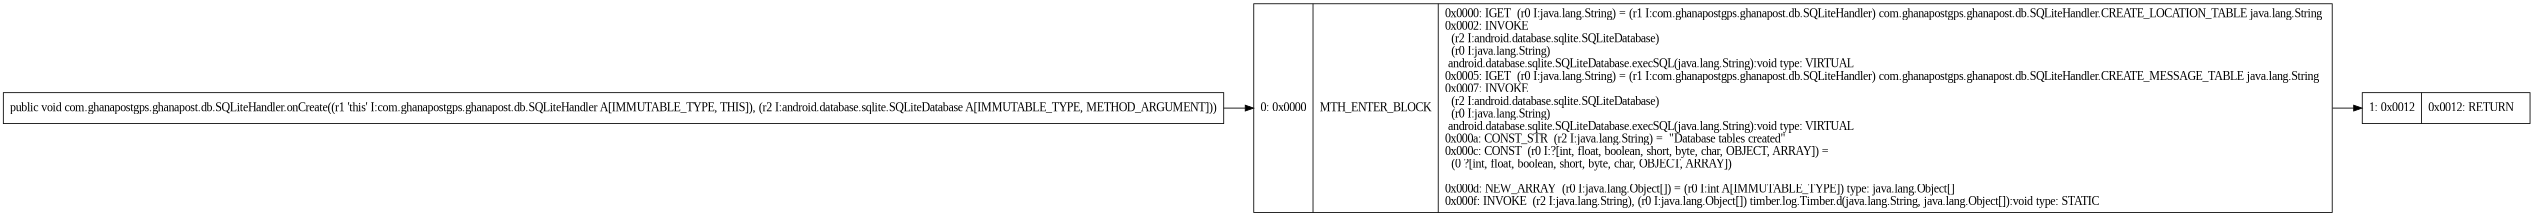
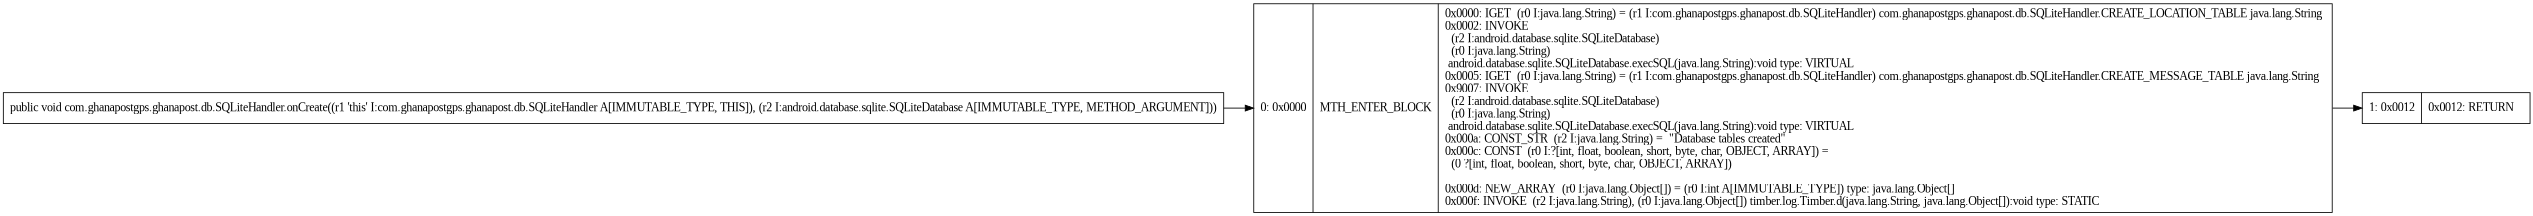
  digraph {
    rankdir=LR
    fontname="Liberation Serif"
    node [shape=record fontname="Liberation Serif"]
    edge [style=solid fontname="Liberation Serif"]
-   n1 [label="{0\:\ 0x0000|MTH_ENTER_BLOCK\l|0x0000: IGET  (r0 I:java.lang.String) = (r1 I:com.ghanapostgps.ghanapost.db.SQLiteHandler) com.ghanapostgps.ghanapost.db.SQLiteHandler.CREATE_LOCATION_TABLE java.lang.String \l0x0002: INVOKE  \l  (r2 I:android.database.sqlite.SQLiteDatabase)\l  (r0 I:java.lang.String)\l android.database.sqlite.SQLiteDatabase.execSQL(java.lang.String):void type: VIRTUAL \l0x0005: IGET  (r0 I:java.lang.String) = (r1 I:com.ghanapostgps.ghanapost.db.SQLiteHandler) com.ghanapostgps.ghanapost.db.SQLiteHandler.CREATE_MESSAGE_TABLE java.lang.String \l0x0007: INVOKE  \l  (r2 I:android.database.sqlite.SQLiteDatabase)\l  (r0 I:java.lang.String)\l android.database.sqlite.SQLiteDatabase.execSQL(java.lang.String):void type: VIRTUAL \l0x000a: CONST_STR  (r2 I:java.lang.String) =  \"Database tables created\" \l0x000c: CONST  (r0 I:?[int, float, boolean, short, byte, char, OBJECT, ARRAY]) = \l  (0 ?[int, float, boolean, short, byte, char, OBJECT, ARRAY])\l \l0x000d: NEW_ARRAY  (r0 I:java.lang.Object[]) = (r0 I:int A[IMMUTABLE_TYPE]) type: java.lang.Object[] \l0x000f: INVOKE  (r2 I:java.lang.String), (r0 I:java.lang.Object[]) timber.log.Timber.d(java.lang.String, java.lang.Object[]):void type: STATIC \l}"]
+   n1 [label="{0\:\ 0x0000|MTH_ENTER_BLOCK\l|0x0000: IGET  (r0 I:java.lang.String) = (r1 I:com.ghanapostgps.ghanapost.db.SQLiteHandler) com.ghanapostgps.ghanapost.db.SQLiteHandler.CREATE_LOCATION_TABLE java.lang.String \l0x0002: INVOKE  \l  (r2 I:android.database.sqlite.SQLiteDatabase)\l  (r0 I:java.lang.String)\l android.database.sqlite.SQLiteDatabase.execSQL(java.lang.String):void type: VIRTUAL \l0x0005: IGET  (r0 I:java.lang.String) = (r1 I:com.ghanapostgps.ghanapost.db.SQLiteHandler) com.ghanapostgps.ghanapost.db.SQLiteHandler.CREATE_MESSAGE_TABLE java.lang.String \l0x9007: INVOKE  \l  (r2 I:android.database.sqlite.SQLiteDatabase)\l  (r0 I:java.lang.String)\l android.database.sqlite.SQLiteDatabase.execSQL(java.lang.String):void type: VIRTUAL \l0x000a: CONST_STR  (r2 I:java.lang.String) =  \"Database tables created\" \l0x000c: CONST  (r0 I:?[int, float, boolean, short, byte, char, OBJECT, ARRAY]) = \l  (0 ?[int, float, boolean, short, byte, char, OBJECT, ARRAY])\l \l0x000d: NEW_ARRAY  (r0 I:java.lang.Object[]) = (r0 I:int A[IMMUTABLE_TYPE]) type: java.lang.Object[] \l0x000f: INVOKE  (r2 I:java.lang.String), (r0 I:java.lang.Object[]) timber.log.Timber.d(java.lang.String, java.lang.Object[]):void type: STATIC \l}"]
    n2 [label="{1\:\ 0x0012|0x0012: RETURN   \l}"]
    n3 [label="{public void com.ghanapostgps.ghanapost.db.SQLiteHandler.onCreate((r1 'this' I:com.ghanapostgps.ghanapost.db.SQLiteHandler A[IMMUTABLE_TYPE, THIS]), (r2 I:android.database.sqlite.SQLiteDatabase A[IMMUTABLE_TYPE, METHOD_ARGUMENT])) }"]
    n1 -> n2
    n3 -> n1
  }
